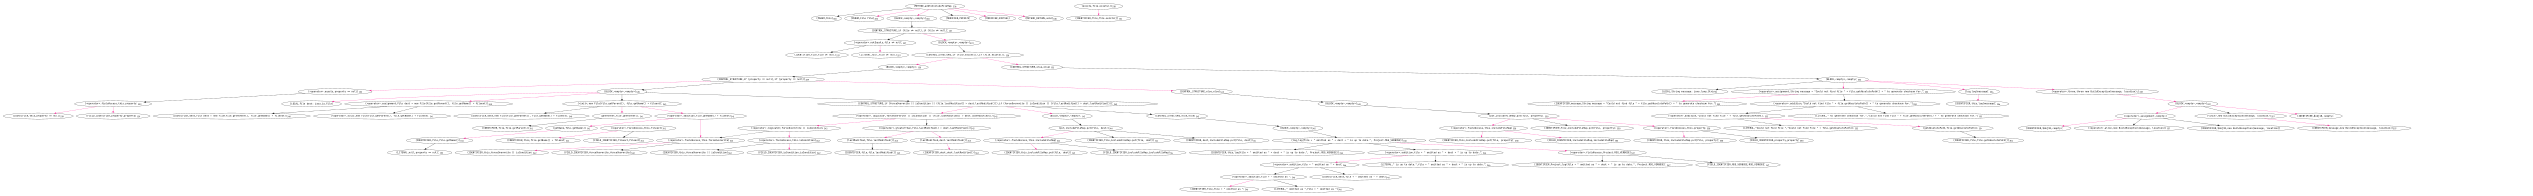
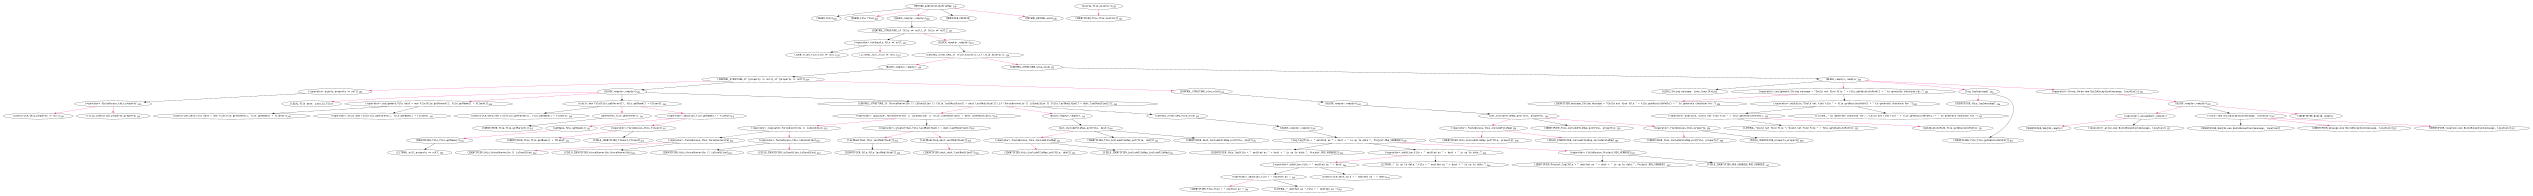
  digraph {
    fontname="JetBrains Mono"
    node [fontname="JetBrains Mono"]
    edge [color=deeppink fontname="JetBrains Mono"]
    n1 [label=<(METHOD,addToIncludeFileMap)<SUB>336</SUB>>]
    n2 [label=<(PARAM,this)<SUB>336</SUB>>]
    n3 [label=<(PARAM,File file)<SUB>336</SUB>>]
    n4 [label=<(BLOCK,&lt;empty&gt;,&lt;empty&gt;)<SUB>336</SUB>>]
    n5 [label=<(MODIFIER,PRIVATE)>]
-   n6 [label=<(MODIFIER,VIRTUAL)>]
    n7 [label=<(METHOD_RETURN,void)<SUB>336</SUB>>]
    n8 [label=<(CONTROL_STRUCTURE,if (file != null),if (file != null))<SUB>337</SUB>>]
    n9 [label=<(&lt;operator&gt;.notEquals,file != null)<SUB>337</SUB>>]
    n10 [label=<(BLOCK,&lt;empty&gt;,&lt;empty&gt;)<SUB>337</SUB>>]
    n11 [label=<(IDENTIFIER,file,file != null)<SUB>337</SUB>>]
    n12 [label=<(LITERAL,null,file != null)<SUB>337</SUB>>]
    n13 [label=<(CONTROL_STRUCTURE,if (file.exists()),if (file.exists()))<SUB>338</SUB>>]
    n14 [label=<(BLOCK,&lt;empty&gt;,&lt;empty&gt;)<SUB>338</SUB>>]
    n15 [label=<(CONTROL_STRUCTURE,else,else)<SUB>352</SUB>>]
    n16 [label=<(exists,file.exists())<SUB>338</SUB>>]
    n17 [label=<(IDENTIFIER,file,file.exists())<SUB>334</SUB>>]
    n18 [label=<(CONTROL_STRUCTURE,if (property == null),if (property == null))<SUB>339</SUB>>]
    n19 [label=<(BLOCK,&lt;empty&gt;,&lt;empty&gt;)<SUB>352</SUB>>]
    n20 [label=<(&lt;operator&gt;.equals,property == null)<SUB>339</SUB>>]
    n21 [label=<(BLOCK,&lt;empty&gt;,&lt;empty&gt;)<SUB>339</SUB>>]
    n22 [label=<(CONTROL_STRUCTURE,else,else)<SUB>349</SUB>>]
    n23 [label=<(&lt;operator&gt;.fieldAccess,this.property)<SUB>339</SUB>>]
    n24 [label=<(LOCAL,File dest: java.io.File)>]
    n25 [label=<(&lt;operator&gt;.assignment,File dest = new File(file.getParent(), file.getName() + fileext))<SUB>340</SUB>>]
    n26 [label=<(&lt;init&gt;,new File(file.getParent(), file.getName() + fileext))<SUB>341</SUB>>]
    n27 [label=<(CONTROL_STRUCTURE,if (forceOverwrite || isCondition || (file.lastModified() &gt; dest.lastModified())),if (forceOverwrite || isCondition || (file.lastModified() &gt; dest.lastModified())))<SUB>342</SUB>>]
    n28 [label=<(BLOCK,&lt;empty&gt;,&lt;empty&gt;)<SUB>349</SUB>>]
    n29 [label=<(IDENTIFIER,this,property == null)<SUB>339</SUB>>]
    n30 [label=<(FIELD_IDENTIFIER,property,property)<SUB>339</SUB>>]
    n31 [label=<(LITERAL,null,property == null)<SUB>339</SUB>>]
    n32 [label=<(IDENTIFIER,dest,File dest = new File(file.getParent(), file.getName() + fileext))<SUB>340</SUB>>]
    n33 [label=<(&lt;operator&gt;.alloc,new File(file.getParent(), file.getName() + fileext))<SUB>341</SUB>>]
    n34 [label=<(IDENTIFIER,dest,new File(file.getParent(), file.getName() + fileext))<SUB>340</SUB>>]
    n35 [label=<(getParent,file.getParent())<SUB>341</SUB>>]
    n36 [label=<(&lt;operator&gt;.addition,file.getName() + fileext)<SUB>341</SUB>>]
    n37 [label=<(&lt;operator&gt;.logicalOr,forceOverwrite || isCondition || (file.lastModified() &gt; dest.lastModified()))<SUB>342</SUB>>]
    n38 [label=<(BLOCK,&lt;empty&gt;,&lt;empty&gt;)<SUB>343</SUB>>]
    n39 [label=<(CONTROL_STRUCTURE,else,else)<SUB>345</SUB>>]
    n40 [label=<(IDENTIFIER,file,file.getParent())<SUB>341</SUB>>]
    n41 [label=<(getName,file.getName())<SUB>341</SUB>>]
    n42 [label=<(&lt;operator&gt;.fieldAccess,this.fileext)<SUB>341</SUB>>]
    n43 [label=<(IDENTIFIER,file,file.getName())<SUB>341</SUB>>]
    n44 [label=<(IDENTIFIER,this,file.getName() + fileext)<SUB>341</SUB>>]
    n45 [label=<(FIELD_IDENTIFIER,fileext,fileext)<SUB>341</SUB>>]
    n46 [label=<(&lt;operator&gt;.logicalOr,forceOverwrite || isCondition)<SUB>342</SUB>>]
    n47 [label=<(&lt;operator&gt;.greaterThan,file.lastModified() &gt; dest.lastModified())<SUB>343</SUB>>]
    n48 [label=<(put,includeFileMap.put(file, dest))<SUB>344</SUB>>]
    n49 [label=<(BLOCK,&lt;empty&gt;,&lt;empty&gt;)<SUB>345</SUB>>]
    n50 [label=<(&lt;operator&gt;.fieldAccess,this.forceOverwrite)<SUB>342</SUB>>]
    n51 [label=<(&lt;operator&gt;.fieldAccess,this.isCondition)<SUB>342</SUB>>]
    n52 [label=<(lastModified,file.lastModified())<SUB>343</SUB>>]
    n53 [label=<(lastModified,dest.lastModified())<SUB>343</SUB>>]
    n54 [label=<(IDENTIFIER,this,forceOverwrite || isCondition)<SUB>342</SUB>>]
    n55 [label=<(FIELD_IDENTIFIER,forceOverwrite,forceOverwrite)<SUB>342</SUB>>]
    n56 [label=<(IDENTIFIER,this,forceOverwrite || isCondition)<SUB>342</SUB>>]
    n57 [label=<(FIELD_IDENTIFIER,isCondition,isCondition)<SUB>342</SUB>>]
    n58 [label=<(IDENTIFIER,file,file.lastModified())<SUB>343</SUB>>]
    n59 [label=<(IDENTIFIER,dest,dest.lastModified())<SUB>343</SUB>>]
    n60 [label=<(&lt;operator&gt;.fieldAccess,this.includeFileMap)<SUB>344</SUB>>]
    n61 [label=<(IDENTIFIER,file,includeFileMap.put(file, dest))<SUB>344</SUB>>]
    n62 [label=<(IDENTIFIER,dest,includeFileMap.put(file, dest))<SUB>344</SUB>>]
    n63 [label=<(IDENTIFIER,this,includeFileMap.put(file, dest))<SUB>343</SUB>>]
    n64 [label=<(FIELD_IDENTIFIER,includeFileMap,includeFileMap)<SUB>344</SUB>>]
    n65 [label=<(log,log(file + &quot; omitted as &quot; + dest + &quot; is up to date.&quot;, Project.MSG_VERBOSE))<SUB>346</SUB>>]
    n66 [label=<(IDENTIFIER,this,log(file + &quot; omitted as &quot; + dest + &quot; is up to date.&quot;, Project.MSG_VERBOSE))<SUB>346</SUB>>]
    n67 [label=<(&lt;operator&gt;.addition,file + &quot; omitted as &quot; + dest + &quot; is up to date.&quot;)<SUB>346</SUB>>]
    n68 [label=<(&lt;operator&gt;.fieldAccess,Project.MSG_VERBOSE)<SUB>347</SUB>>]
    n69 [label=<(&lt;operator&gt;.addition,file + &quot; omitted as &quot; + dest)<SUB>346</SUB>>]
    n70 [label=<(LITERAL,&quot; is up to date.&quot;,file + &quot; omitted as &quot; + dest + &quot; is up to date.&quot;)<SUB>346</SUB>>]
    n71 [label=<(IDENTIFIER,Project,log(file + &quot; omitted as &quot; + dest + &quot; is up to date.&quot;, Project.MSG_VERBOSE))<SUB>347</SUB>>]
    n72 [label=<(FIELD_IDENTIFIER,MSG_VERBOSE,MSG_VERBOSE)<SUB>347</SUB>>]
    n73 [label=<(&lt;operator&gt;.addition,file + &quot; omitted as &quot;)<SUB>346</SUB>>]
    n74 [label=<(IDENTIFIER,dest,file + &quot; omitted as &quot; + dest)<SUB>346</SUB>>]
    n75 [label=<(IDENTIFIER,file,file + &quot; omitted as &quot;)<SUB>346</SUB>>]
    n76 [label=<(LITERAL,&quot; omitted as &quot;,file + &quot; omitted as &quot;)<SUB>346</SUB>>]
    n77 [label=<(put,includeFileMap.put(file, property))<SUB>350</SUB>>]
    n78 [label=<(&lt;operator&gt;.fieldAccess,this.includeFileMap)<SUB>350</SUB>>]
    n79 [label=<(IDENTIFIER,file,includeFileMap.put(file, property))<SUB>350</SUB>>]
    n80 [label=<(&lt;operator&gt;.fieldAccess,this.property)<SUB>350</SUB>>]
    n81 [label=<(IDENTIFIER,this,includeFileMap.put(file, property))<SUB>350</SUB>>]
    n82 [label=<(FIELD_IDENTIFIER,includeFileMap,includeFileMap)<SUB>350</SUB>>]
    n83 [label=<(IDENTIFIER,this,includeFileMap.put(file, property))<SUB>350</SUB>>]
    n84 [label=<(FIELD_IDENTIFIER,property,property)<SUB>350</SUB>>]
    n85 [label=<(LOCAL,String message: java.lang.String)>]
    n86 [label=<(&lt;operator&gt;.assignment,String message = &quot;Could not find file &quot; + file.getAbsolutePath() + &quot; to generate checksum for.&quot;)<SUB>353</SUB>>]
    n87 [label=<(log,log(message))<SUB>356</SUB>>]
    n88 [label=<(&lt;operator&gt;.throw,throw new BuildException(message, location);)<SUB>357</SUB>>]
    n89 [label=<(IDENTIFIER,message,String message = &quot;Could not find file &quot; + file.getAbsolutePath() + &quot; to generate checksum for.&quot;)<SUB>353</SUB>>]
    n90 [label=<(&lt;operator&gt;.addition,&quot;Could not find file &quot; + file.getAbsolutePath() + &quot; to generate checksum for.&quot;)<SUB>353</SUB>>]
    n91 [label=<(IDENTIFIER,this,log(message))<SUB>356</SUB>>]
    n92 [label=<(BLOCK,&lt;empty&gt;,&lt;empty&gt;)<SUB>357</SUB>>]
    n93 [label=<(&lt;operator&gt;.addition,&quot;Could not find file &quot; + file.getAbsolutePath())<SUB>353</SUB>>]
    n94 [label=<(LITERAL,&quot; to generate checksum for.&quot;,&quot;Could not find file &quot; + file.getAbsolutePath() + &quot; to generate checksum for.&quot;)<SUB>355</SUB>>]
    n95 [label=<(LITERAL,&quot;Could not find file &quot;,&quot;Could not find file &quot; + file.getAbsolutePath())<SUB>353</SUB>>]
    n96 [label=<(getAbsolutePath,file.getAbsolutePath())<SUB>354</SUB>>]
    n97 [label=<(IDENTIFIER,file,file.getAbsolutePath())<SUB>354</SUB>>]
    n98 [label=<(&lt;operator&gt;.assignment,&lt;empty&gt;)>]
    n99 [label=<(&lt;init&gt;,new BuildException(message, location))<SUB>357</SUB>>]
    n100 [label=<(IDENTIFIER,$obj18,&lt;empty&gt;)>]
    n101 [label=<(IDENTIFIER,$obj18,&lt;empty&gt;)>]
    n102 [label=<(&lt;operator&gt;.alloc,new BuildException(message, location))<SUB>357</SUB>>]
    n103 [label=<(IDENTIFIER,$obj18,new BuildException(message, location))>]
    n104 [label=<(IDENTIFIER,message,new BuildException(message, location))<SUB>357</SUB>>]
+   n105 [label=<(IDENTIFIER,location,new BuildException(message, location))<SUB>357</SUB>>]
    n1 -> n2 [color=black]
    n1 -> n3
    n1 -> n4
    n1 -> n5 [color=black]
-   n1 -> n6
    n1 -> n7
    n4 -> n8 [color=black]
    n8 -> n9 [color=black]
    n8 -> n10
    n9 -> n11 [color=black]
    n9 -> n12
    n10 -> n13 [color=black]
    n13 -> n14
    n13 -> n15
    n14 -> n18 [color=black]
    n15 -> n19 [color=black]
    n16 -> n17
    n18 -> n20
    n18 -> n21 [color=black]
    n18 -> n22
    n19 -> n85 [color=black]
    n19 -> n86
    n19 -> n87
    n19 -> n88
    n20 -> n23 [color=black]
    n21 -> n24
    n21 -> n25
    n21 -> n26 [color=black]
    n21 -> n27 [color=black]
    n22 -> n28 [color=black]
    n23 -> n29
    n23 -> n30
    n25 -> n32 [color=black]
    n25 -> n33 [color=black]
    n26 -> n34 [color=black]
    n26 -> n35
    n26 -> n36
    n27 -> n37
    n27 -> n38
    n27 -> n39 [color=black]
    n28 -> n77 [color=black]
    n35 -> n40 [color=black]
    n36 -> n41
-   n36 -> n50
+   n36 -> n42
    n37 -> n46
    n37 -> n47 [color=black]
    n38 -> n48 [color=black]
    n39 -> n49 [color=black]
    n41 -> n43
    n42 -> n44
    n42 -> n45 [color=black]
    n43 -> n31 [color=black]
    n46 -> n50 [color=black]
    n46 -> n51
    n47 -> n52
    n47 -> n53
    n48 -> n60
    n48 -> n61 [color=black]
    n48 -> n62 [color=black]
    n49 -> n65 [color=black]
    n50 -> n54
    n50 -> n55 [color=black]
    n51 -> n56 [color=black]
    n51 -> n57
    n52 -> n58 [color=black]
    n53 -> n59
    n60 -> n63
    n60 -> n64 [color=black]
    n65 -> n66 [color=black]
    n65 -> n67 [color=black]
    n65 -> n68
    n67 -> n69
    n67 -> n70 [color=black]
    n68 -> n71 [color=black]
    n68 -> n72 [color=black]
    n69 -> n73 [color=black]
    n69 -> n74 [color=black]
    n73 -> n75
    n73 -> n76 [color=black]
    n77 -> n78
    n77 -> n79 [color=black]
    n77 -> n80
    n78 -> n81
    n78 -> n82
    n80 -> n83
    n80 -> n84 [color=black]
    n86 -> n89
    n86 -> n90 [color=black]
    n87 -> n91
    n88 -> n92
    n90 -> n93 [color=black]
    n90 -> n94 [color=black]
    n92 -> n98
    n92 -> n99 [color=black]
    n92 -> n100
    n93 -> n95 [color=black]
    n93 -> n96
-   n96 -> n97 [color=black]
+   n87 -> n97 [color=black]
    n98 -> n101
    n98 -> n102 [color=black]
-   n98 -> n103 [color=black]
+   n99 -> n103 [color=black]
    n99 -> n104
+   n99 -> n105
  }
